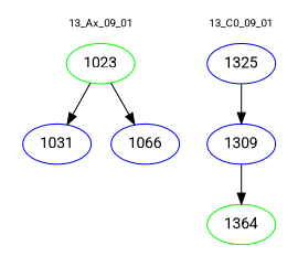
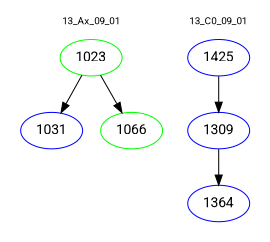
  digraph {
    fontname=Roboto
    node [color=blue fontname=Roboto]
    edge [color=black fontname=Roboto]
    n1 [label=1031]
    n2 [color=green label=1023]
-   n3 [label=1066]
-   n4 [label=1325]
+   n3 [color=green label=1066]
+   n4 [label=1425]
    n5 [label=1309]
-   n6 [color=green label=1364]
+   n6 [label=1364]
    subgraph cluster_1 {
      color=white
      fontsize=10
      label="13_Ax_09_01"
      n1
      n2
      n3
    }
    subgraph cluster_2 {
      color=white
      fontsize=10
      label="13_C0_09_01"
      n4
      n5
      n6
    }
    n2 -> n1
    n2 -> n3
    n4 -> n5
    n5 -> n6
  }
